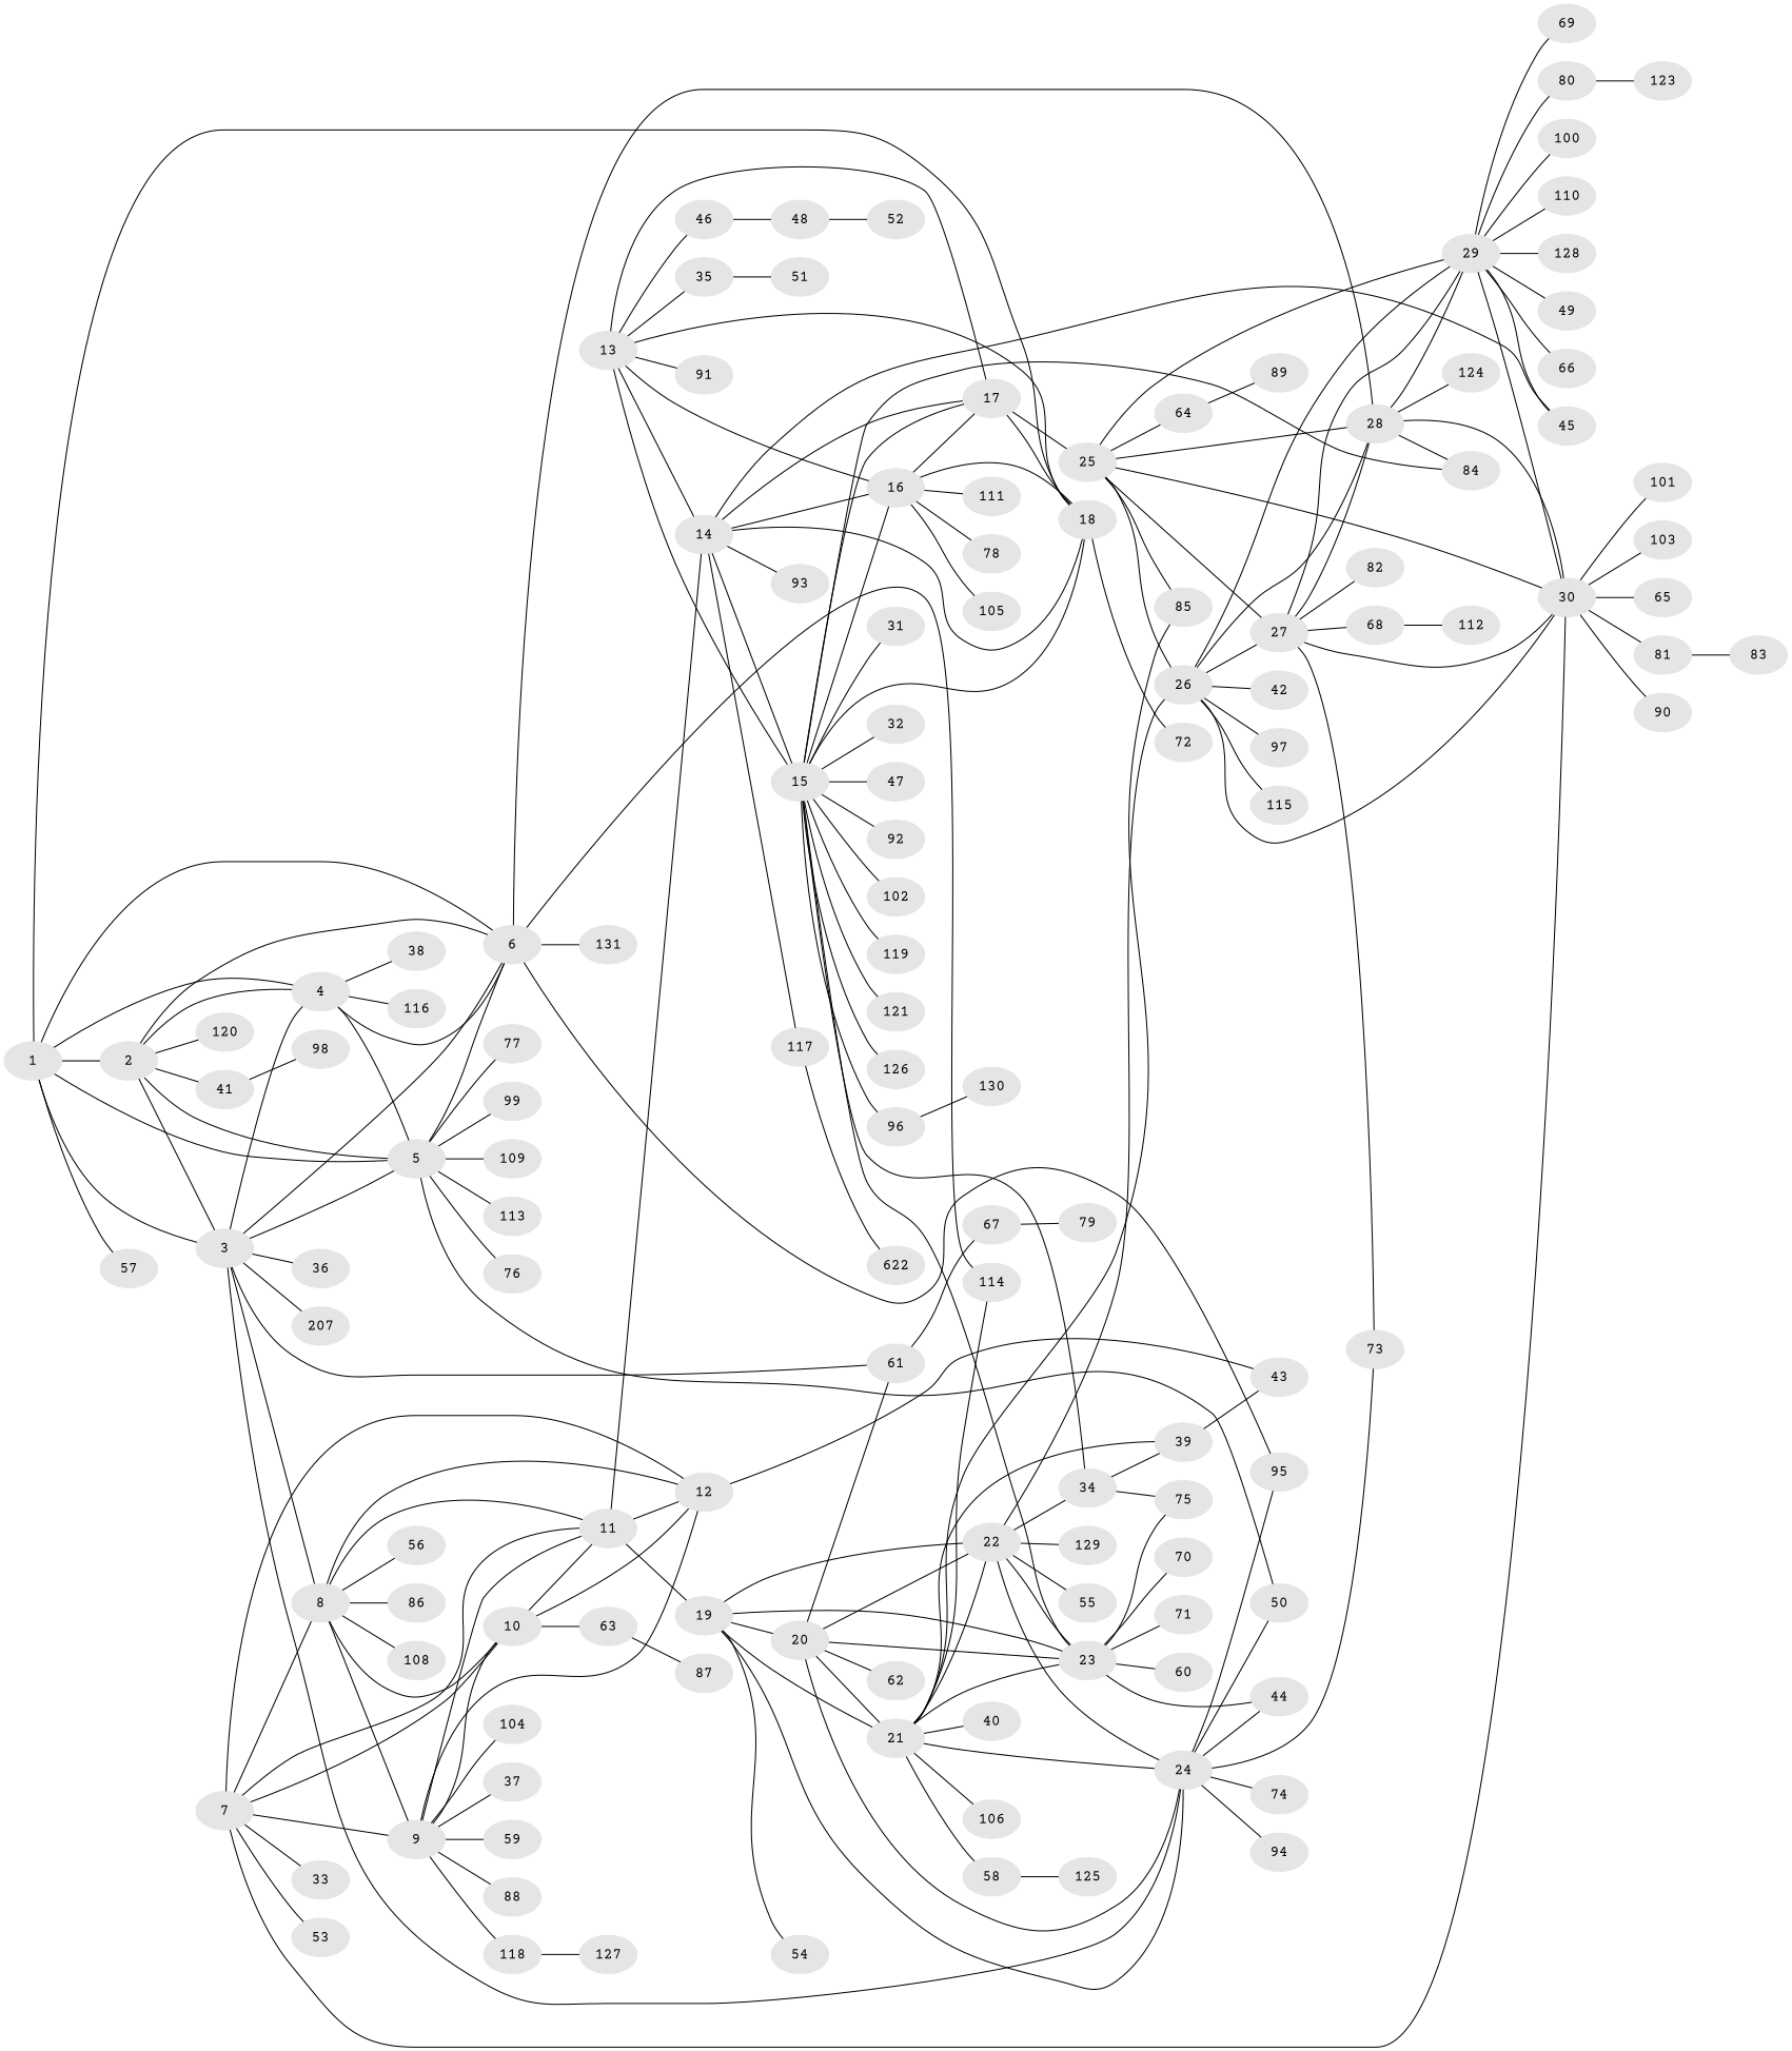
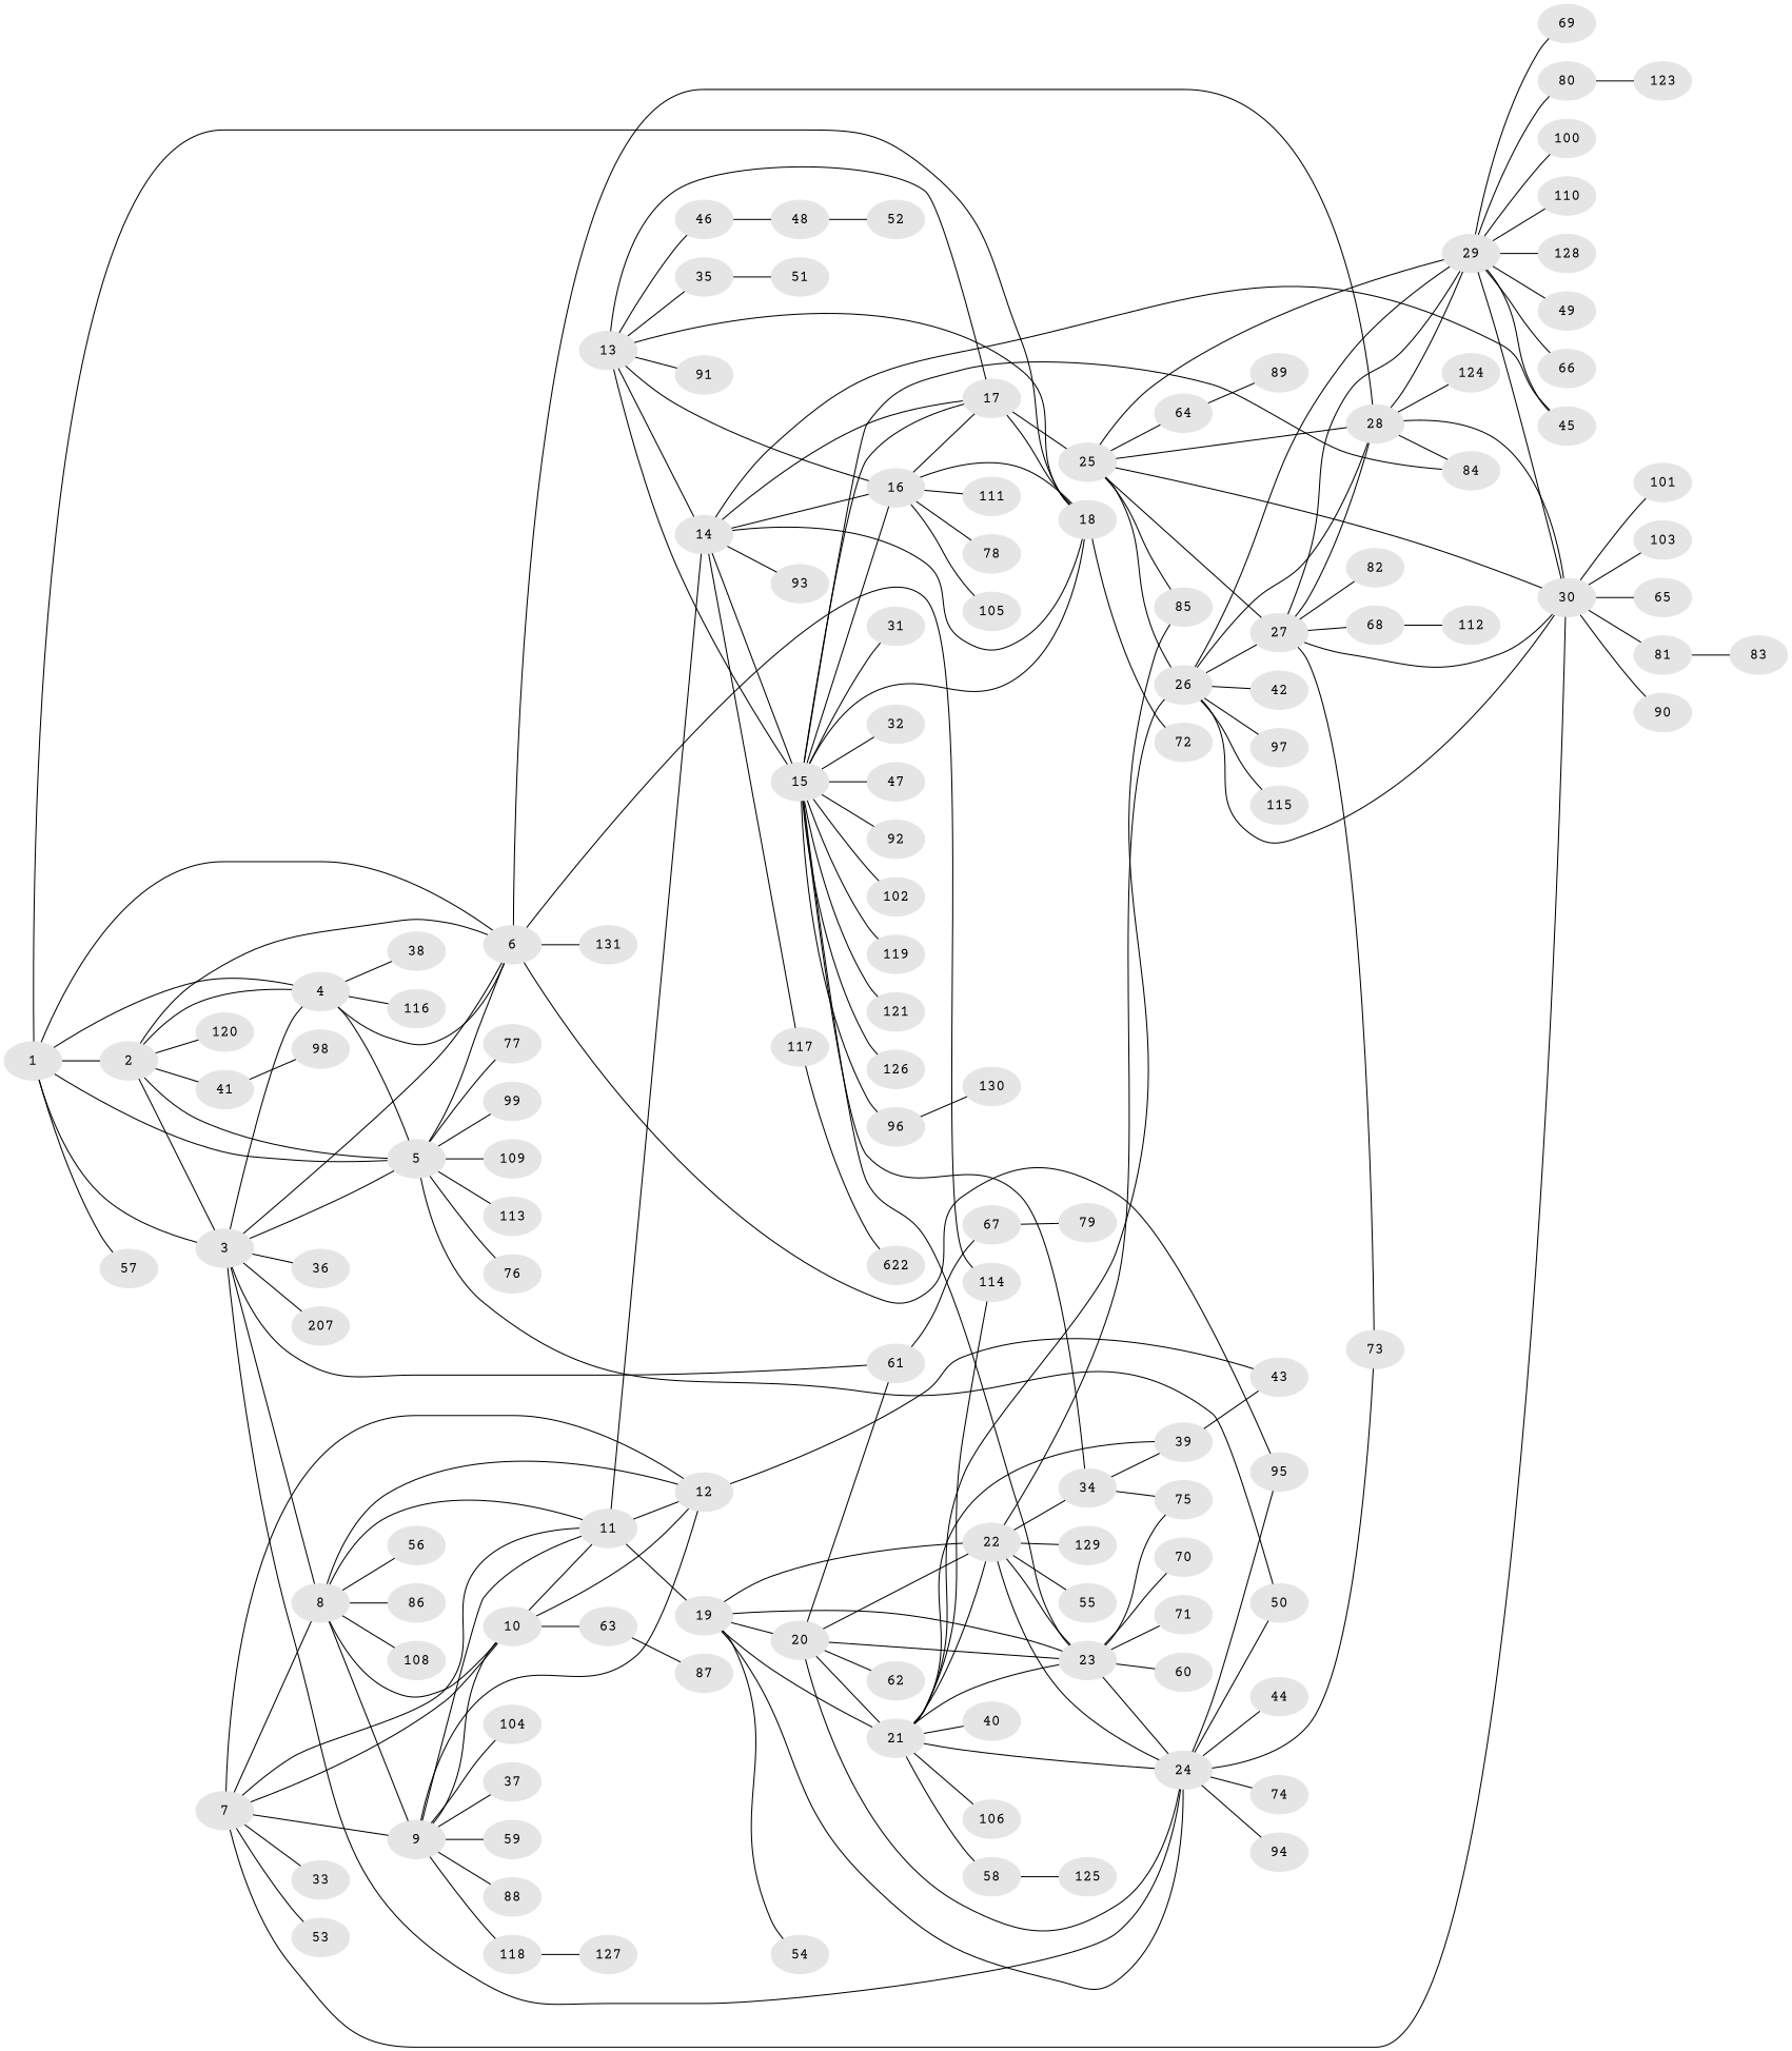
  graph {
    fontname="Courier Prime"
    rankdir=LR
    node [color=gray90 fontname="Courier Prime" style=filled]
    edge [fontname="Courier Prime"]
    1
    2
    3
    4
    5
    6
    18
    57
    41
    120
    8
    24
    36
    61
    n15 [label=207]
    38
    116
    50
    76
    77
    99
    109
    113
    28
    95
    114
    131
    72
    98
    9
    10
    11
    12
    56
    86
    108
    44
    73
    74
    94
    67
    30
    84
    29
    124
    7
    33
    53
    37
    59
    88
    104
    118
    63
    14
    19
    43
    65
    81
    90
    101
    103
    127
    87
    15
    16
    17
    45
    93
    117
    23
    20
    21
    22
    54
    13
    35
    46
    91
    31
    32
    34
    47
    92
    96
    102
    119
    121
    126
    78
    105
    111
    25
    51
    48
    n96 [label=622]
    60
    70
    71
    75
    39
    130
    85
    26
    27
    64
    62
    40
    58
    106
    55
    129
    125
    42
    97
    115
    68
    82
    49
    66
    69
    80
    100
    110
    128
    89
    112
    123
    83
    52
    79
    1 -- 2
    1 -- 3
    1 -- 4
    1 -- 5
    1 -- 6
    1 -- 18
    1 -- 57
    2 -- 3
    2 -- 4
    2 -- 5
    2 -- 6
    2 -- 41
    2 -- 120
    3 -- 4
    3 -- 5
    3 -- 6
    3 -- 8
    3 -- 24
    3 -- 36
    3 -- 61
    3 -- n15
    4 -- 5
    4 -- 6
    4 -- 38
    4 -- 116
    5 -- 6
    5 -- 50
    5 -- 76
    5 -- 77
    5 -- 99
    5 -- 109
    5 -- 113
    6 -- 28
    6 -- 95
    6 -- 114
    6 -- 131
    18 -- 72
    41 -- 98
    8 -- 9
    8 -- 10
    8 -- 11
    8 -- 12
    8 -- 56
    8 -- 86
    8 -- 108
    24 -- 50
    24 -- 95
    24 -- 44
    24 -- 73
    24 -- 74
    24 -- 94
    61 -- 67
    28 -- 30
    28 -- 84
    28 -- 29
    28 -- 124
    9 -- 10
    9 -- 11
    9 -- 12
    9 -- 37
    9 -- 59
    9 -- 88
    9 -- 104
    9 -- 118
    10 -- 11
    10 -- 12
    10 -- 63
    11 -- 12
    11 -- 14
    11 -- 19
    12 -- 43
    67 -- 79
    30 -- 65
    30 -- 81
    30 -- 90
    30 -- 101
    30 -- 103
    29 -- 30
    29 -- 45
    29 -- 49
    29 -- 66
    29 -- 69
    29 -- 80
    29 -- 100
    29 -- 110
    29 -- 128
    7 -- 8
    7 -- 9
    7 -- 10
    7 -- 11
    7 -- 12
    7 -- 30
    7 -- 33
    7 -- 53
    118 -- 127
    63 -- 87
    14 -- 18
    14 -- 15
    14 -- 16
    14 -- 17
    14 -- 45
    14 -- 93
    14 -- 117
    19 -- 24
    19 -- 23
    19 -- 20
    19 -- 21
    19 -- 22
    19 -- 54
    81 -- 83
    15 -- 18
    15 -- 84
    15 -- 16
    15 -- 17
    15 -- 23
    15 -- 31
    15 -- 32
    15 -- 34
    15 -- 47
    15 -- 92
    15 -- 96
    15 -- 102
    15 -- 119
    15 -- 121
    15 -- 126
    16 -- 18
    16 -- 17
    16 -- 78
    16 -- 105
    16 -- 111
    17 -- 18
    17 -- 25
    117 -- n96
-   23 -- 44
+   23 -- 24
    23 -- 60
    23 -- 70
    23 -- 71
    23 -- 75
    20 -- 24
    20 -- 61
    20 -- 23
    20 -- 21
    20 -- 22
    20 -- 62
    21 -- 24
    21 -- 114
    21 -- 23
    21 -- 22
    21 -- 39
    21 -- 85
    21 -- 40
    21 -- 58
    21 -- 106
    22 -- 24
    22 -- 23
    22 -- 34
    22 -- 26
    22 -- 55
    22 -- 129
    13 -- 18
    13 -- 14
    13 -- 15
    13 -- 16
    13 -- 17
    13 -- 35
    13 -- 46
    13 -- 91
    35 -- 51
    46 -- 48
    34 -- 75
    34 -- 39
    96 -- 130
    25 -- 28
    25 -- 30
    25 -- 29
    25 -- 85
    25 -- 26
    25 -- 27
    25 -- 64
    48 -- 52
    39 -- 43
    26 -- 28
    26 -- 30
    26 -- 29
    26 -- 27
    26 -- 42
    26 -- 97
    26 -- 115
    27 -- 28
    27 -- 73
    27 -- 30
    27 -- 29
    27 -- 68
    27 -- 82
    64 -- 89
    58 -- 125
    68 -- 112
    80 -- 123
  }
